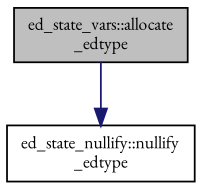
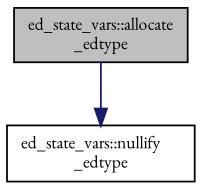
  digraph {
    rankdir=TB
    fontname="EB Garamond"
    node [color=black fontname="EB Garamond" fontsize=10 shape=record style=filled]
    n1 [fillcolor=grey75 fontcolor=black height=0.2 label="ed_state_vars::allocate\l_edtype" width=0.4]
-   n2 [fillcolor=white height=0.2 label="ed_state_nullify::nullify\l_edtype" width=0.4]
+   n2 [fillcolor=white height=0.2 label="ed_state_vars::nullify\l_edtype" width=0.4]
    n1 -> n2 [color=midnightblue fontname="EB Garamond" fontsize=10 labelfontname=Helvetica labelfontsize=10 style=solid]
  }
